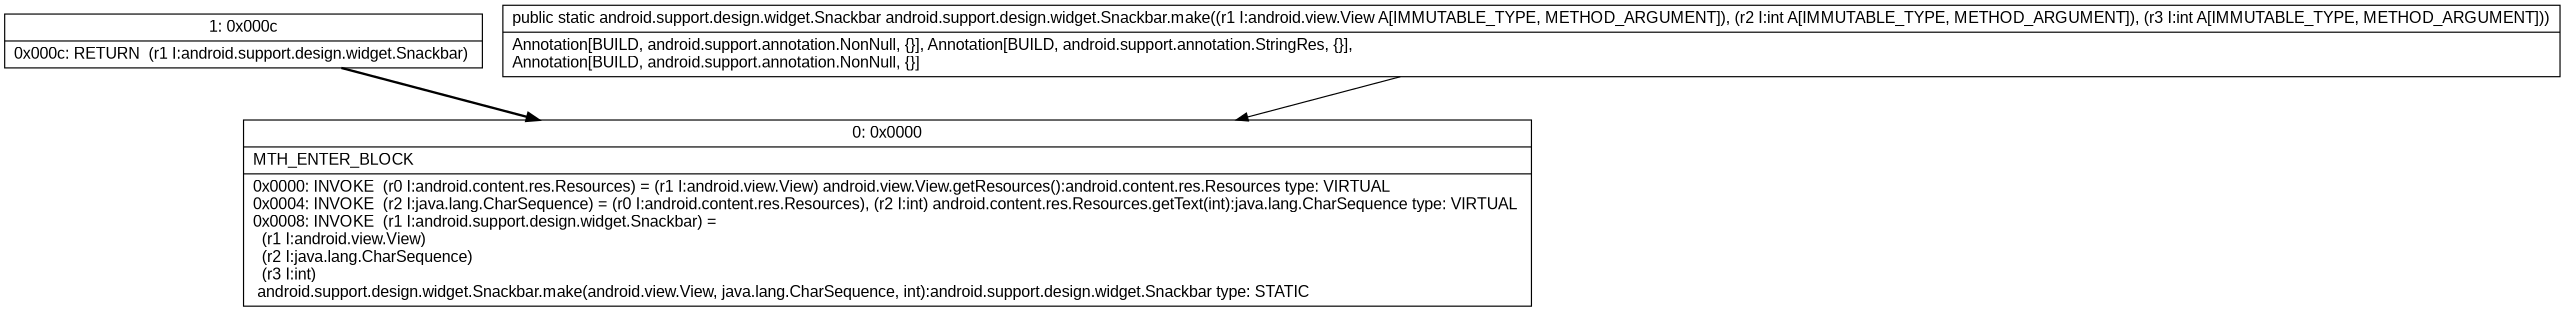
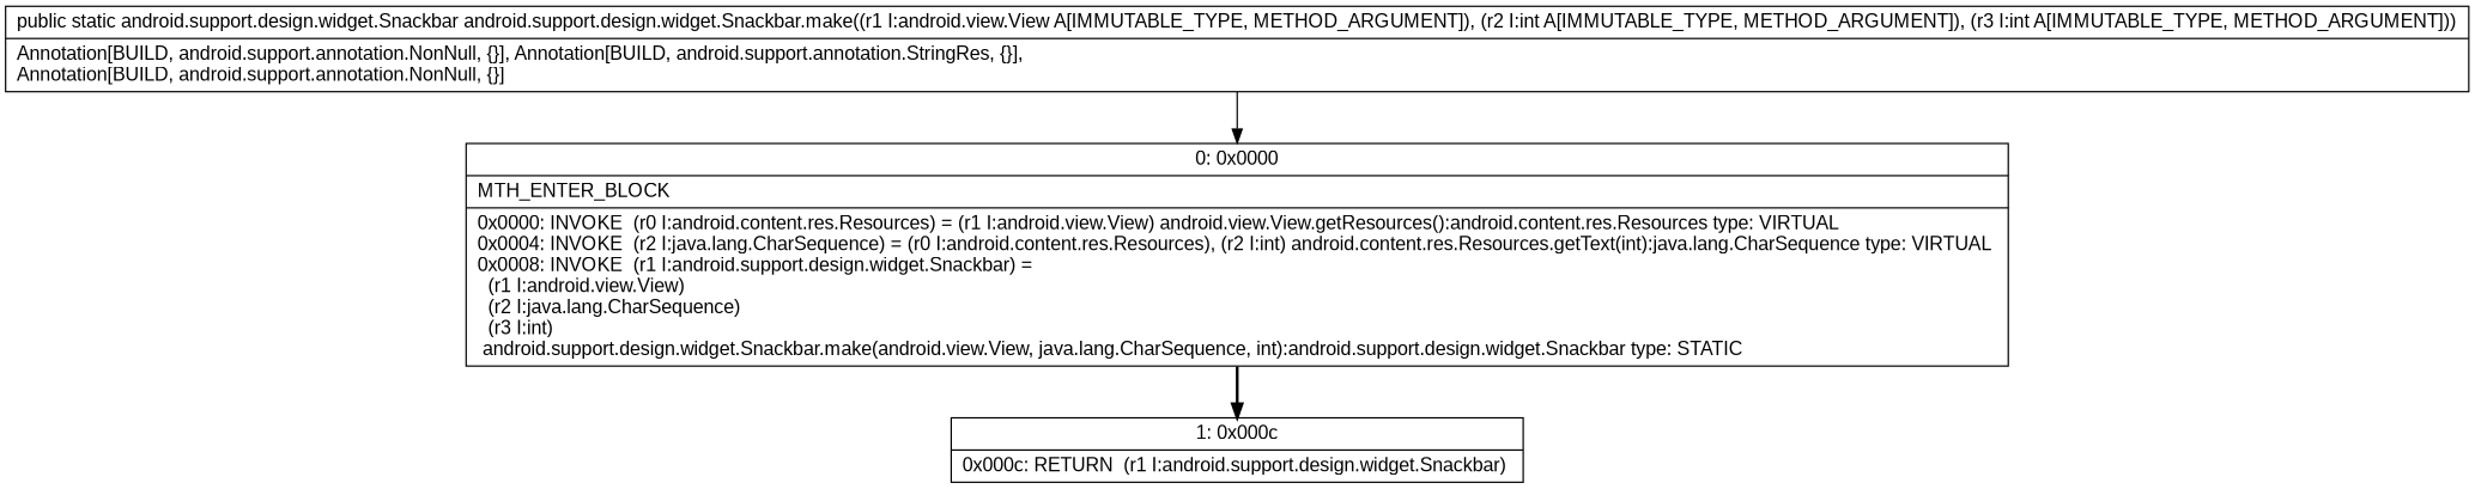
  digraph {
    fontname="Liberation Sans"
    node [shape=record fontname="Liberation Sans"]
    edge [fontname="Liberation Sans"]
    n1 [label="{0\:\ 0x0000|MTH_ENTER_BLOCK\l|0x0000: INVOKE  (r0 I:android.content.res.Resources) = (r1 I:android.view.View) android.view.View.getResources():android.content.res.Resources type: VIRTUAL \l0x0004: INVOKE  (r2 I:java.lang.CharSequence) = (r0 I:android.content.res.Resources), (r2 I:int) android.content.res.Resources.getText(int):java.lang.CharSequence type: VIRTUAL \l0x0008: INVOKE  (r1 I:android.support.design.widget.Snackbar) = \l  (r1 I:android.view.View)\l  (r2 I:java.lang.CharSequence)\l  (r3 I:int)\l android.support.design.widget.Snackbar.make(android.view.View, java.lang.CharSequence, int):android.support.design.widget.Snackbar type: STATIC \l}"]
    n2 [label="{1\:\ 0x000c|0x000c: RETURN  (r1 I:android.support.design.widget.Snackbar) \l}"]
    n3 [label="{public static android.support.design.widget.Snackbar android.support.design.widget.Snackbar.make((r1 I:android.view.View A[IMMUTABLE_TYPE, METHOD_ARGUMENT]), (r2 I:int A[IMMUTABLE_TYPE, METHOD_ARGUMENT]), (r3 I:int A[IMMUTABLE_TYPE, METHOD_ARGUMENT]))  | Annotation[BUILD, android.support.annotation.NonNull, \{\}], Annotation[BUILD, android.support.annotation.StringRes, \{\}], \lAnnotation[BUILD, android.support.annotation.NonNull, \{\}]\l}"]
-   n2 -> n1 [style=bold]
+   n1 -> n2 [style=bold]
    n3 -> n1 [style=solid]
  }
